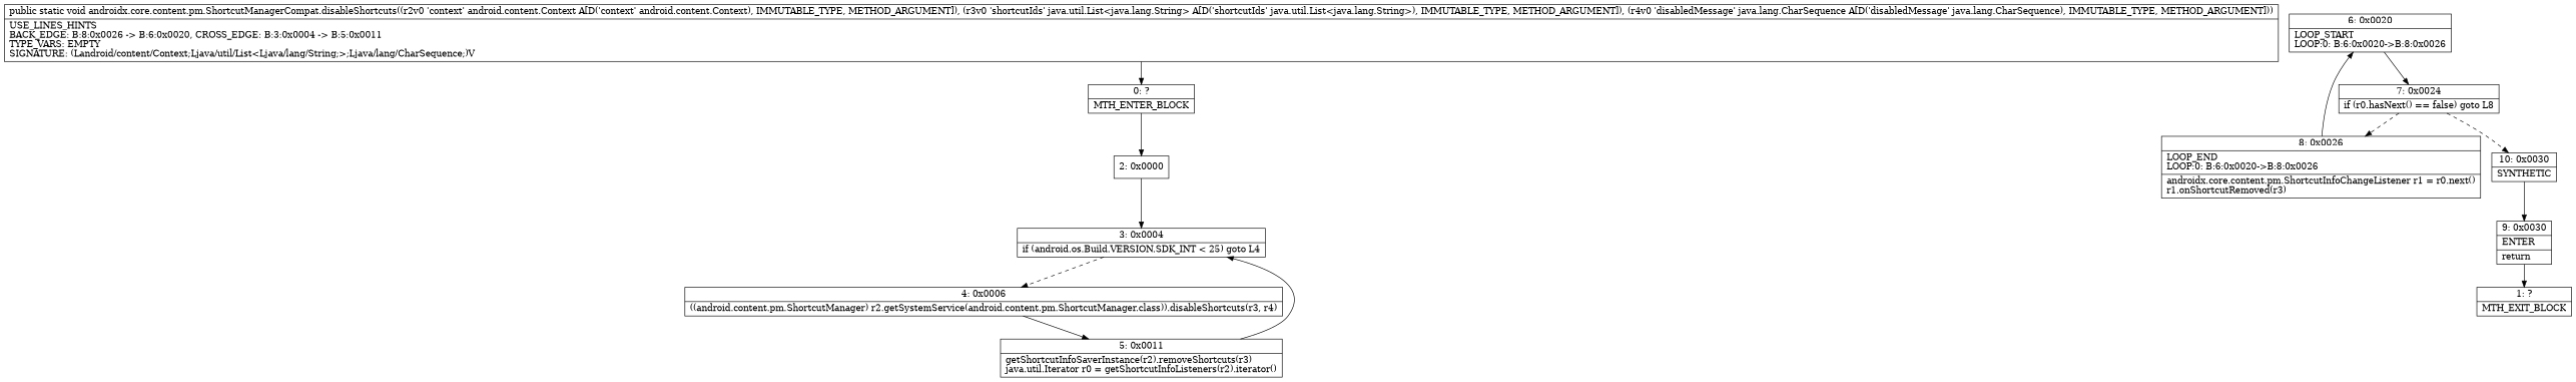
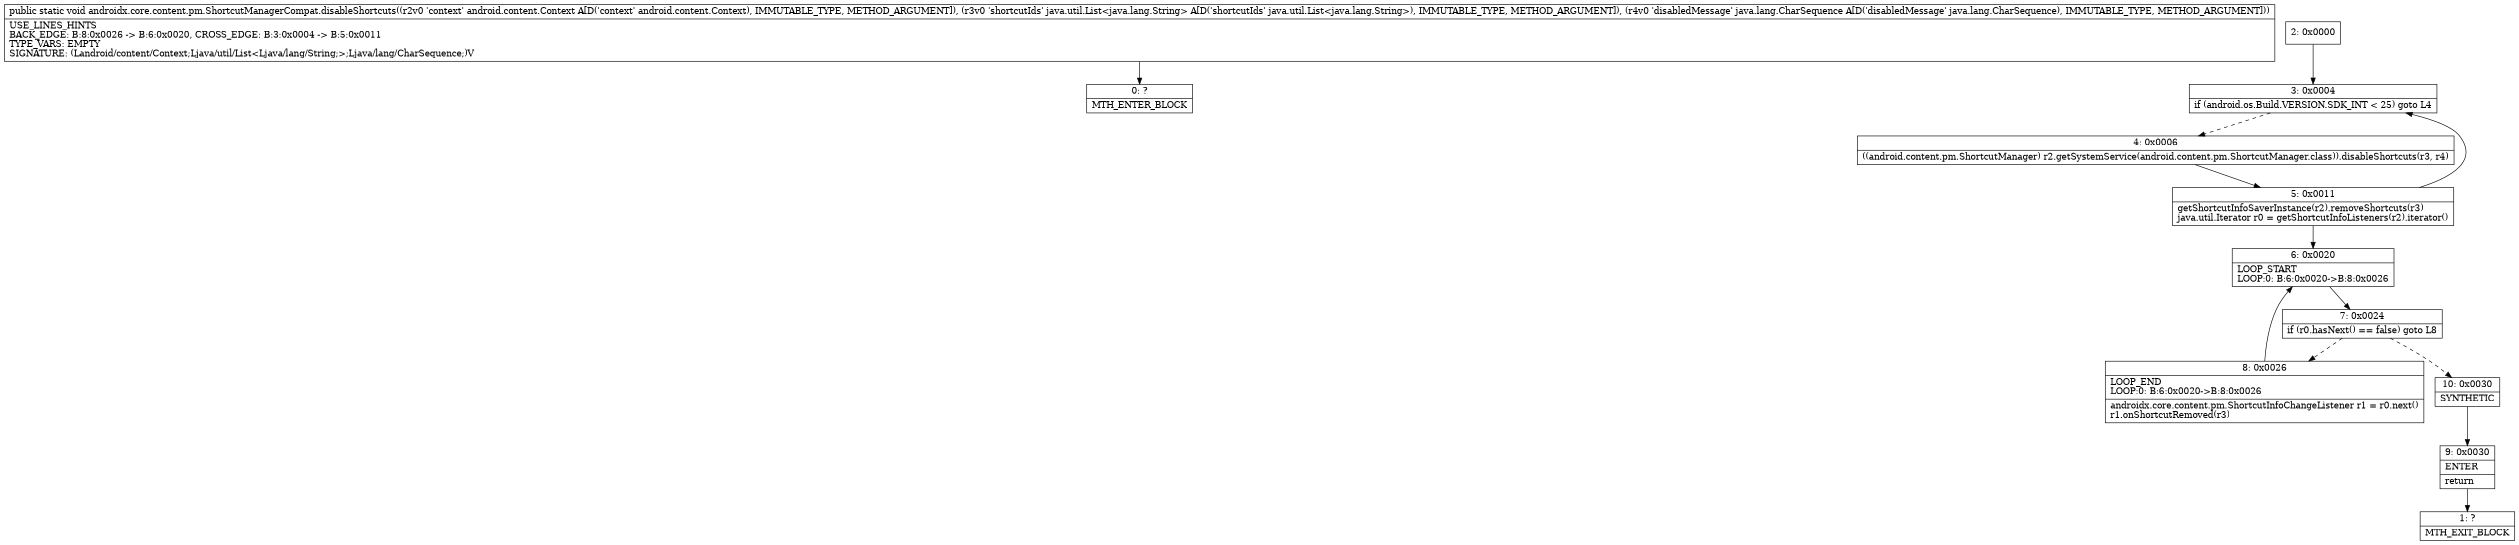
  digraph {
    fontname="DejaVu Serif"
    node [fontname="DejaVu Serif" shape=record]
    edge [fontname="DejaVu Serif"]
    n1 [label="{0\:\ ?|MTH_ENTER_BLOCK\l}"]
    n2 [label="{2\:\ 0x0000}"]
    n3 [label="{3\:\ 0x0004|if (android.os.Build.VERSION.SDK_INT \< 25) goto L4\l}"]
    n4 [label="{4\:\ 0x0006|((android.content.pm.ShortcutManager) r2.getSystemService(android.content.pm.ShortcutManager.class)).disableShortcuts(r3, r4)\l}"]
    n5 [label="{5\:\ 0x0011|getShortcutInfoSaverInstance(r2).removeShortcuts(r3)\ljava.util.Iterator r0 = getShortcutInfoListeners(r2).iterator()\l}"]
    n6 [label="{6\:\ 0x0020|LOOP_START\lLOOP:0: B:6:0x0020\-\>B:8:0x0026\l}"]
    n7 [label="{7\:\ 0x0024|if (r0.hasNext() == false) goto L8\l}"]
    n8 [label="{8\:\ 0x0026|LOOP_END\lLOOP:0: B:6:0x0020\-\>B:8:0x0026\l|androidx.core.content.pm.ShortcutInfoChangeListener r1 = r0.next()\lr1.onShortcutRemoved(r3)\l}"]
    n9 [label="{10\:\ 0x0030|SYNTHETIC\l}"]
    n10 [label="{9\:\ 0x0030|ENTER\l|return\l}"]
    n11 [label="{1\:\ ?|MTH_EXIT_BLOCK\l}"]
    n12 [label="{public static void androidx.core.content.pm.ShortcutManagerCompat.disableShortcuts((r2v0 'context' android.content.Context A[D('context' android.content.Context), IMMUTABLE_TYPE, METHOD_ARGUMENT]), (r3v0 'shortcutIds' java.util.List\<java.lang.String\> A[D('shortcutIds' java.util.List\<java.lang.String\>), IMMUTABLE_TYPE, METHOD_ARGUMENT]), (r4v0 'disabledMessage' java.lang.CharSequence A[D('disabledMessage' java.lang.CharSequence), IMMUTABLE_TYPE, METHOD_ARGUMENT]))  | USE_LINES_HINTS\lBACK_EDGE: B:8:0x0026 \-\> B:6:0x0020, CROSS_EDGE: B:3:0x0004 \-\> B:5:0x0011\lTYPE_VARS: EMPTY\lSIGNATURE: (Landroid\/content\/Context;Ljava\/util\/List\<Ljava\/lang\/String;\>;Ljava\/lang\/CharSequence;)V\l}"]
-   n1 -> n2
    n2 -> n3
    n3 -> n4 [style=dashed]
    n4 -> n5
    n5 -> n3
+   n5 -> n6
    n6 -> n7
    n7 -> n8 [style=dashed]
    n7 -> n9 [style=dashed]
    n8 -> n6
    n9 -> n10
    n10 -> n11
    n12 -> n1
  }
